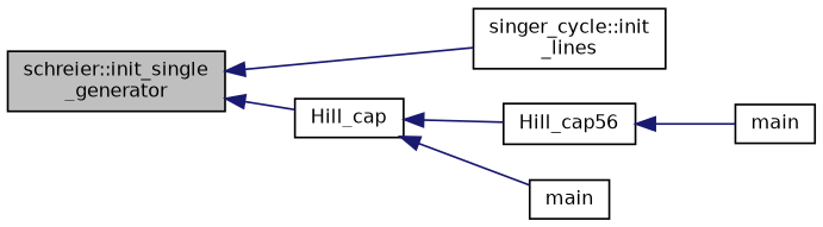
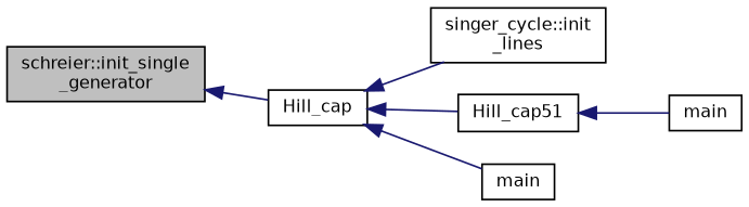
  digraph {
    rankdir=LR
    node [color=black fillcolor=white fontname=Helvetica fontsize=10 shape=record style=filled]
    edge [color=midnightblue dir=back fontname=Helvetica fontsize=10 labelfontname=Helvetica labelfontsize=10 style=solid]
    n1 [fillcolor=grey75 fontcolor=black height=0.2 label="schreier::init_single\l_generator" width=0.4]
    n2 [height=0.2 label=Hill_cap width=0.4]
    n3 [height=0.2 label="singer_cycle::init\l_lines" width=0.4]
-   n4 [height=0.2 label=Hill_cap56 width=0.4]
+   n4 [height=0.2 label=Hill_cap51 width=0.4]
    n5 [height=0.2 label=main width=0.4]
    n6 [height=0.2 label=main width=0.4]
    n1 -> n2
-   n1 -> n3
+   n2 -> n3
    n2 -> n4
    n2 -> n5
    n4 -> n6
  }
